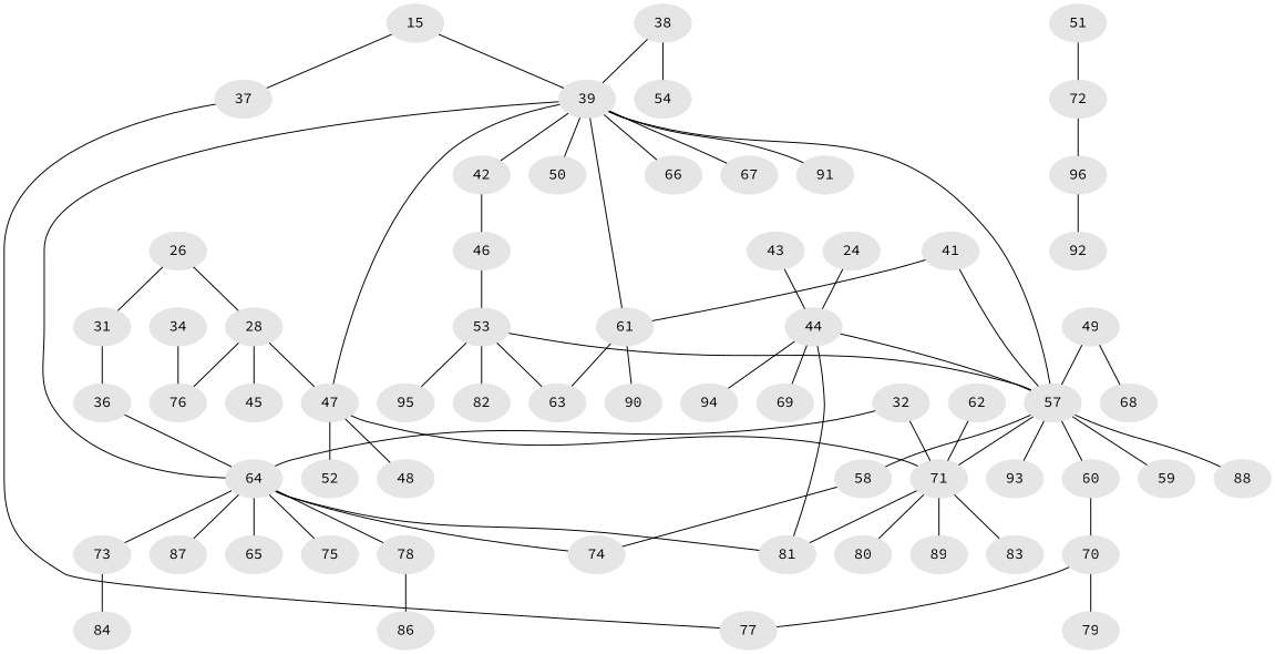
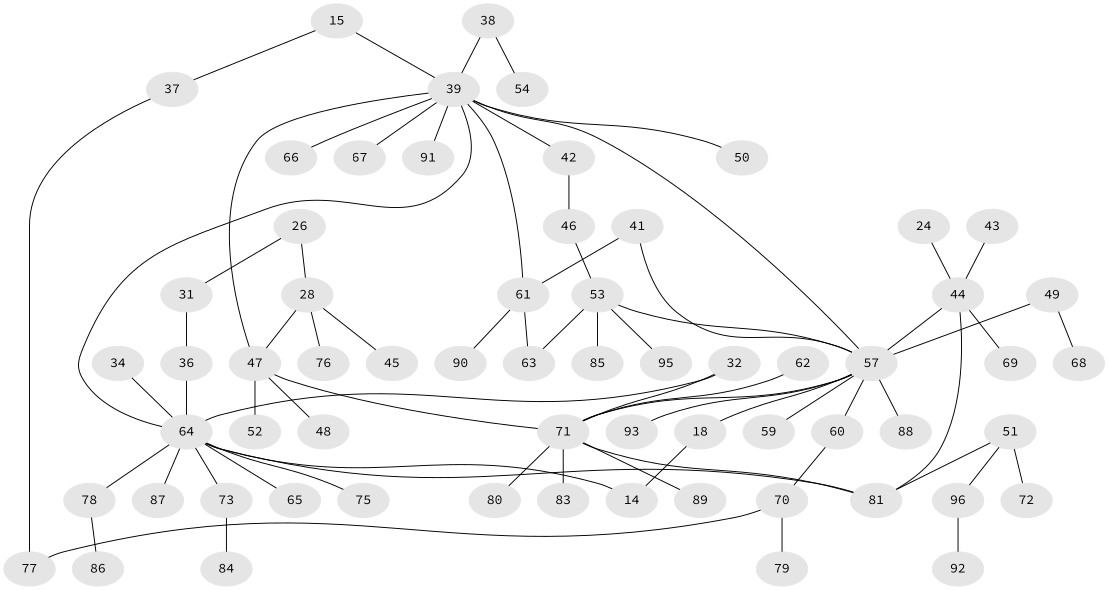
  graph {
    fontname="Source Code Pro"
    node [color=gray90 fontname="Source Code Pro" style=filled]
    edge [fontname="Source Code Pro"]
    n1 [label=15 super="+11"]
    37
    39 [super="+25+35+30"]
    77
    47 [super="+12"]
    64 [super="+5+1+6+14+19"]
    42
    50
    57 [super="+9+7+10+20+15"]
    61
    66
    67
    91
    44 [super="+23"]
    69
    81 [super="+40"]
-   94
    24
    28 [super="+21"]
    45
    76
    26
    31
    36
    71 [super="+33"]
    48
    52
-   74
+   74 [label=14]
    65
    73
    75
    78
    87
    32
    80
    83
    89
    34
    38
    54
    46
-   58
+   58 [label=18]
    59
    60
    88
    93
    63
    90
    41
    53 [super="+13"]
    43
    n52 [label=95]
-   85 [label=82]
+   85
    49
    68
    51
    n57 [label=96]
    72
    92
    70
    79
    62
    84
    86
    n1 -- 37
    n1 -- 39
    37 -- 77
    39 -- 47
    39 -- 64
    39 -- 42
    39 -- 50
    39 -- 57
    39 -- 61
    39 -- 66
    39 -- 67
    39 -- 91
    47 -- 71
    47 -- 48
    47 -- 52
    64 -- 81
    64 -- 74
    64 -- 65
    64 -- 73
    64 -- 75
    64 -- 78
    64 -- 87
    42 -- 46
    57 -- 71
    57 -- 58
    57 -- 59
    57 -- 60
    57 -- 88
    57 -- 93
    61 -- 63
    61 -- 90
    44 -- 57
    44 -- 69
    44 -- 81
-   44 -- 94
    24 -- 44
    28 -- 47
    28 -- 45
    28 -- 76
    26 -- 28
    26 -- 31
    31 -- 36
    36 -- 64
    71 -- 81
    71 -- 80
    71 -- 83
    71 -- 89
    73 -- 84
    78 -- 86
    32 -- 64
    32 -- 71
-   34 -- 76
+   34 -- 64
    38 -- 39
    38 -- 54
    46 -- 53
    58 -- 74
    60 -- 70
    41 -- 57
    41 -- 61
    53 -- 57
    53 -- 63
    53 -- n52
    53 -- 85
    43 -- 44
    49 -- 57
    49 -- 68
-   72 -- n57
+   51 -- 81
+   51 -- n57
    51 -- 72
    n57 -- 92
    70 -- 77
    70 -- 79
    62 -- 71
  }
